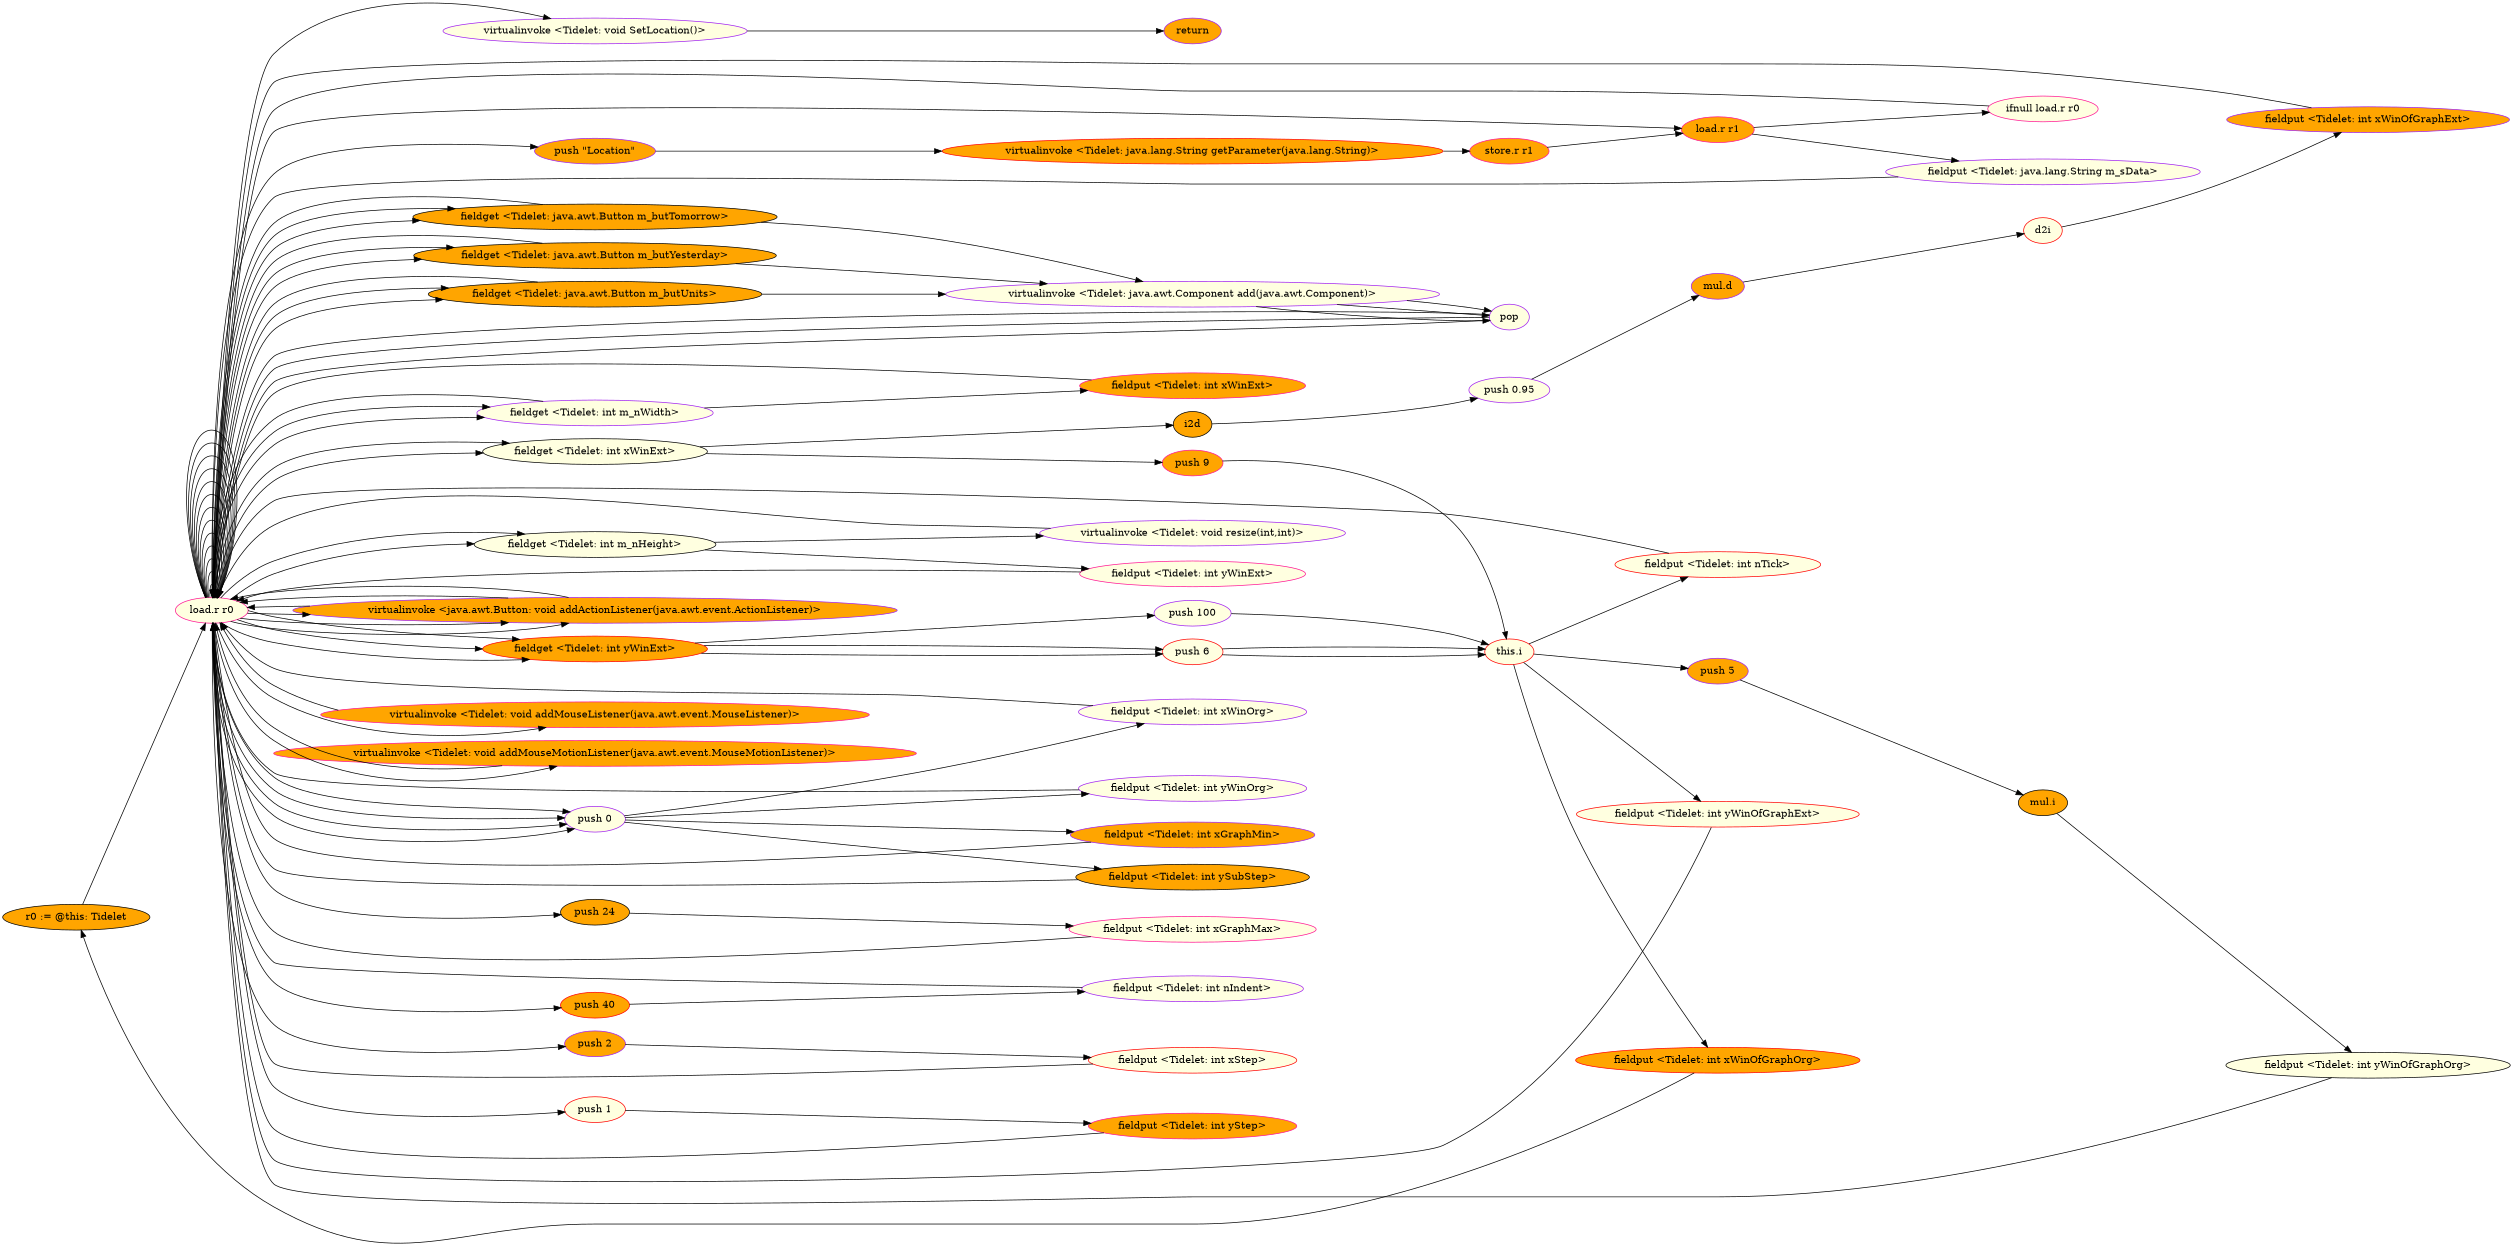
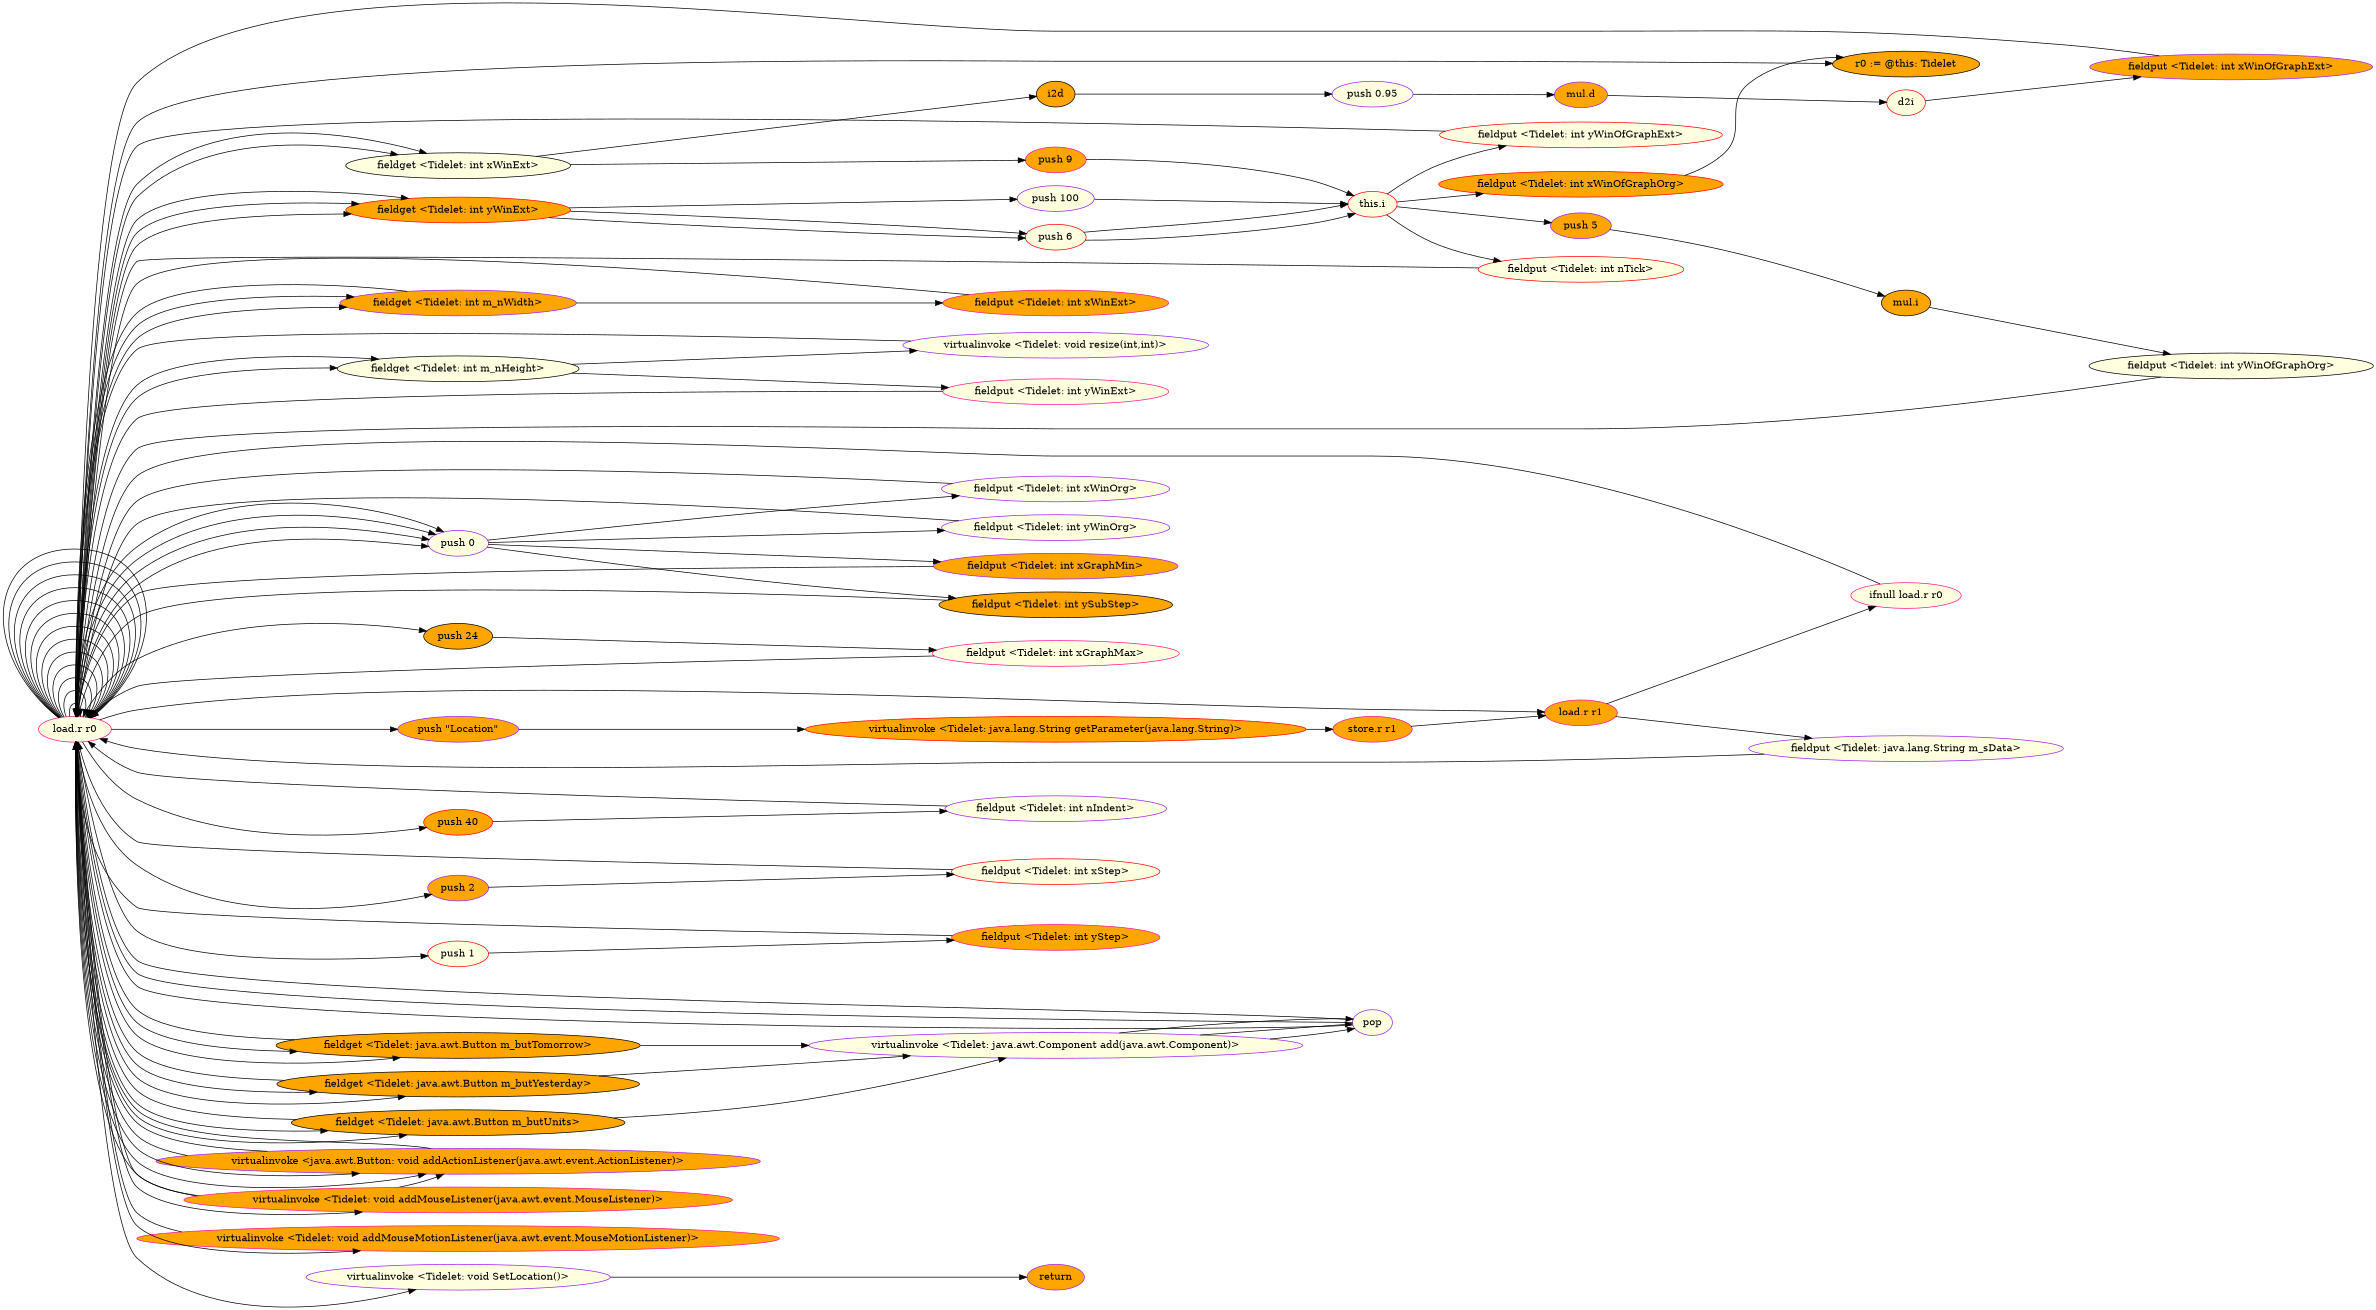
  digraph {
    rankdir=LR
    node [color=purple fillcolor=orange style=filled]
    "r0 := @this: Tidelet" [color=black]
    "load.r r0" [color=deeppink fillcolor=lightyellow]
    "push \"Location\""
    "load.r r1" [color=deeppink]
-   "fieldget <Tidelet: int m_nWidth>" [fillcolor=lightyellow]
+   "fieldget <Tidelet: int m_nWidth>"
    "fieldget <Tidelet: int m_nHeight>" [color=black fillcolor=lightyellow]
    "push 0" [fillcolor=lightyellow]
    "push 24" [color=black]
    "fieldget <Tidelet: int xWinExt>" [color=black fillcolor=lightyellow]
    "fieldget <Tidelet: int yWinExt>" [color=red]
    "push 40" [color=red]
    "push 2"
    "push 1" [color=red fillcolor=lightyellow]
    "fieldget <Tidelet: java.awt.Button m_butUnits>" [color=black]
    "virtualinvoke <java.awt.Button: void addActionListener(java.awt.event.ActionListener)>"
    "fieldget <Tidelet: java.awt.Button m_butTomorrow>" [color=black]
    "fieldget <Tidelet: java.awt.Button m_butYesterday>" [color=black]
    "virtualinvoke <Tidelet: void addMouseListener(java.awt.event.MouseListener)>" [color=deeppink]
    "virtualinvoke <Tidelet: void addMouseMotionListener(java.awt.event.MouseMotionListener)>" [color=deeppink]
    "virtualinvoke <Tidelet: void SetLocation()>" [fillcolor=lightyellow]
    "virtualinvoke <Tidelet: java.lang.String getParameter(java.lang.String)>" [color=red]
    "ifnull load.r r0" [color=deeppink fillcolor=lightyellow]
    "fieldput <Tidelet: java.lang.String m_sData>" [fillcolor=lightyellow]
    "fieldput <Tidelet: int xWinExt>" [color=deeppink]
    "virtualinvoke <Tidelet: void resize(int,int)>" [fillcolor=lightyellow]
    "fieldput <Tidelet: int yWinExt>" [color=deeppink fillcolor=lightyellow]
    "fieldput <Tidelet: int xWinOrg>" [fillcolor=lightyellow]
    "fieldput <Tidelet: int yWinOrg>" [fillcolor=lightyellow]
    "fieldput <Tidelet: int xGraphMin>"
    "fieldput <Tidelet: int ySubStep>" [color=black]
    "fieldput <Tidelet: int xGraphMax>" [color=deeppink fillcolor=lightyellow]
    "push 9" [color=deeppink]
    i2d [color=black]
    "push 6" [color=red fillcolor=lightyellow]
    "push 100" [fillcolor=lightyellow]
    "fieldput <Tidelet: int nIndent>" [fillcolor=lightyellow]
    "fieldput <Tidelet: int xStep>" [color=red fillcolor=lightyellow]
    "fieldput <Tidelet: int yStep>" [color=deeppink]
    "virtualinvoke <Tidelet: java.awt.Component add(java.awt.Component)>" [fillcolor=lightyellow]
    return
    "store.r r1" [color=deeppink]
    n42 [color=red fillcolor=lightyellow label="this.i"]
    "push 0.95" [fillcolor=lightyellow]
    "fieldput <Tidelet: int xWinOfGraphOrg>" [color=red]
    "push 5"
    "fieldput <Tidelet: int yWinOfGraphExt>" [color=red fillcolor=lightyellow]
    "fieldput <Tidelet: int nTick>" [color=red fillcolor=lightyellow]
    "mul.i" [color=black]
    "fieldput <Tidelet: int yWinOfGraphOrg>" [color=black fillcolor=lightyellow]
    "mul.d"
    d2i [color=red fillcolor=lightyellow]
    "fieldput <Tidelet: int xWinOfGraphExt>"
    pop [fillcolor=lightyellow]
-   "r0 := @this: Tidelet" -> "load.r r0"
+   "load.r r0" -> "r0 := @this: Tidelet"
    "load.r r0" -> "load.r r0"
    "load.r r0" -> "load.r r0"
    "load.r r0" -> "load.r r0"
    "load.r r0" -> "load.r r0"
    "load.r r0" -> "load.r r0"
    "load.r r0" -> "load.r r0"
    "load.r r0" -> "load.r r0"
    "load.r r0" -> "load.r r0"
    "load.r r0" -> "load.r r0"
    "load.r r0" -> "load.r r0"
    "load.r r0" -> "load.r r0"
    "load.r r0" -> "load.r r0"
    "load.r r0" -> "load.r r0"
    "load.r r0" -> "push \"Location\""
    "load.r r0" -> "load.r r1"
    "load.r r0" -> "fieldget <Tidelet: int m_nWidth>"
    "load.r r0" -> "fieldget <Tidelet: int m_nWidth>"
    "load.r r0" -> "fieldget <Tidelet: int m_nHeight>"
    "load.r r0" -> "fieldget <Tidelet: int m_nHeight>"
    "load.r r0" -> "push 0"
    "load.r r0" -> "push 0"
    "load.r r0" -> "push 0"
    "load.r r0" -> "push 0"
    "load.r r0" -> "push 24"
    "load.r r0" -> "fieldget <Tidelet: int xWinExt>"
    "load.r r0" -> "fieldget <Tidelet: int xWinExt>"
    "load.r r0" -> "fieldget <Tidelet: int yWinExt>"
    "load.r r0" -> "fieldget <Tidelet: int yWinExt>"
    "load.r r0" -> "fieldget <Tidelet: int yWinExt>"
    "load.r r0" -> "push 40"
    "load.r r0" -> "push 2"
    "load.r r0" -> "push 1"
    "load.r r0" -> "fieldget <Tidelet: java.awt.Button m_butUnits>"
    "load.r r0" -> "fieldget <Tidelet: java.awt.Button m_butUnits>"
    "load.r r0" -> "virtualinvoke <java.awt.Button: void addActionListener(java.awt.event.ActionListener)>"
    "load.r r0" -> "virtualinvoke <java.awt.Button: void addActionListener(java.awt.event.ActionListener)>"
    "load.r r0" -> "virtualinvoke <java.awt.Button: void addActionListener(java.awt.event.ActionListener)>"
    "load.r r0" -> "fieldget <Tidelet: java.awt.Button m_butTomorrow>"
    "load.r r0" -> "fieldget <Tidelet: java.awt.Button m_butTomorrow>"
    "load.r r0" -> "fieldget <Tidelet: java.awt.Button m_butYesterday>"
    "load.r r0" -> "fieldget <Tidelet: java.awt.Button m_butYesterday>"
    "load.r r0" -> "virtualinvoke <Tidelet: void addMouseListener(java.awt.event.MouseListener)>"
    "load.r r0" -> "virtualinvoke <Tidelet: void addMouseMotionListener(java.awt.event.MouseMotionListener)>"
    "load.r r0" -> "virtualinvoke <Tidelet: void SetLocation()>"
    "push \"Location\"" -> "virtualinvoke <Tidelet: java.lang.String getParameter(java.lang.String)>"
    "load.r r1" -> "ifnull load.r r0"
    "load.r r1" -> "fieldput <Tidelet: java.lang.String m_sData>"
    "fieldget <Tidelet: int m_nWidth>" -> "load.r r0"
    "fieldget <Tidelet: int m_nWidth>" -> "fieldput <Tidelet: int xWinExt>"
    "fieldget <Tidelet: int m_nHeight>" -> "virtualinvoke <Tidelet: void resize(int,int)>"
    "fieldget <Tidelet: int m_nHeight>" -> "fieldput <Tidelet: int yWinExt>"
    "push 0" -> "fieldput <Tidelet: int xWinOrg>"
    "push 0" -> "fieldput <Tidelet: int yWinOrg>"
    "push 0" -> "fieldput <Tidelet: int xGraphMin>"
    "push 0" -> "fieldput <Tidelet: int ySubStep>"
    "push 24" -> "fieldput <Tidelet: int xGraphMax>"
    "fieldget <Tidelet: int xWinExt>" -> "push 9"
    "fieldget <Tidelet: int xWinExt>" -> i2d
    "fieldget <Tidelet: int yWinExt>" -> "push 6"
    "fieldget <Tidelet: int yWinExt>" -> "push 6"
    "fieldget <Tidelet: int yWinExt>" -> "push 100"
    "push 40" -> "fieldput <Tidelet: int nIndent>"
    "push 2" -> "fieldput <Tidelet: int xStep>"
    "push 1" -> "fieldput <Tidelet: int yStep>"
    "fieldget <Tidelet: java.awt.Button m_butUnits>" -> "load.r r0"
    "fieldget <Tidelet: java.awt.Button m_butUnits>" -> "virtualinvoke <Tidelet: java.awt.Component add(java.awt.Component)>"
    "virtualinvoke <java.awt.Button: void addActionListener(java.awt.event.ActionListener)>" -> "load.r r0"
    "virtualinvoke <java.awt.Button: void addActionListener(java.awt.event.ActionListener)>" -> "load.r r0"
    "virtualinvoke <java.awt.Button: void addActionListener(java.awt.event.ActionListener)>" -> "load.r r0"
    "fieldget <Tidelet: java.awt.Button m_butTomorrow>" -> "load.r r0"
    "fieldget <Tidelet: java.awt.Button m_butTomorrow>" -> "virtualinvoke <Tidelet: java.awt.Component add(java.awt.Component)>"
    "fieldget <Tidelet: java.awt.Button m_butYesterday>" -> "load.r r0"
    "fieldget <Tidelet: java.awt.Button m_butYesterday>" -> "virtualinvoke <Tidelet: java.awt.Component add(java.awt.Component)>"
    "virtualinvoke <Tidelet: void addMouseListener(java.awt.event.MouseListener)>" -> "load.r r0"
    "virtualinvoke <Tidelet: void addMouseMotionListener(java.awt.event.MouseMotionListener)>" -> "load.r r0"
    "virtualinvoke <Tidelet: void SetLocation()>" -> return
    "virtualinvoke <Tidelet: java.lang.String getParameter(java.lang.String)>" -> "store.r r1"
    "ifnull load.r r0" -> "load.r r0"
    "fieldput <Tidelet: java.lang.String m_sData>" -> "load.r r0"
    "fieldput <Tidelet: int xWinExt>" -> "load.r r0"
    "virtualinvoke <Tidelet: void resize(int,int)>" -> "load.r r0"
    "fieldput <Tidelet: int yWinExt>" -> "load.r r0"
    "fieldput <Tidelet: int xWinOrg>" -> "load.r r0"
    "fieldput <Tidelet: int yWinOrg>" -> "load.r r0"
    "fieldput <Tidelet: int xGraphMin>" -> "load.r r0"
    "fieldput <Tidelet: int ySubStep>" -> "load.r r0"
    "fieldput <Tidelet: int xGraphMax>" -> "load.r r0"
    "push 9" -> n42
    i2d -> "push 0.95"
    "push 6" -> n42
    "push 6" -> n42
    "push 100" -> n42
    "fieldput <Tidelet: int nIndent>" -> "load.r r0"
    "fieldput <Tidelet: int xStep>" -> "load.r r0"
    "fieldput <Tidelet: int yStep>" -> "load.r r0"
    "virtualinvoke <Tidelet: java.awt.Component add(java.awt.Component)>" -> pop
    "virtualinvoke <Tidelet: java.awt.Component add(java.awt.Component)>" -> pop
    "virtualinvoke <Tidelet: java.awt.Component add(java.awt.Component)>" -> pop
    "store.r r1" -> "load.r r1"
    n42 -> "fieldput <Tidelet: int xWinOfGraphOrg>"
    n42 -> "push 5"
    n42 -> "fieldput <Tidelet: int yWinOfGraphExt>"
    n42 -> "fieldput <Tidelet: int nTick>"
    "push 0.95" -> "mul.d"
    "fieldput <Tidelet: int xWinOfGraphOrg>" -> "r0 := @this: Tidelet"
    "push 5" -> "mul.i"
    "fieldput <Tidelet: int yWinOfGraphExt>" -> "load.r r0"
    "fieldput <Tidelet: int nTick>" -> "load.r r0"
    "mul.i" -> "fieldput <Tidelet: int yWinOfGraphOrg>"
    "fieldput <Tidelet: int yWinOfGraphOrg>" -> "load.r r0"
    "mul.d" -> d2i
    d2i -> "fieldput <Tidelet: int xWinOfGraphExt>"
    "fieldput <Tidelet: int xWinOfGraphExt>" -> "load.r r0"
    pop -> "load.r r0"
    pop -> "load.r r0"
    pop -> "load.r r0"
  }
